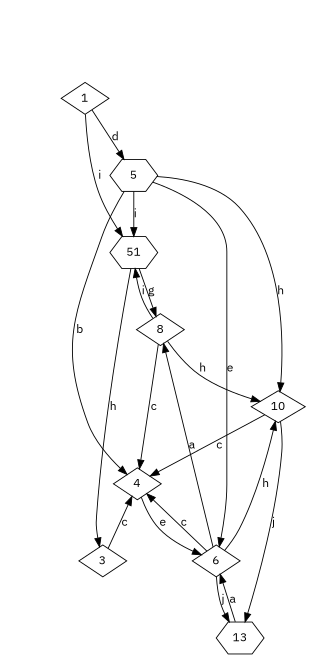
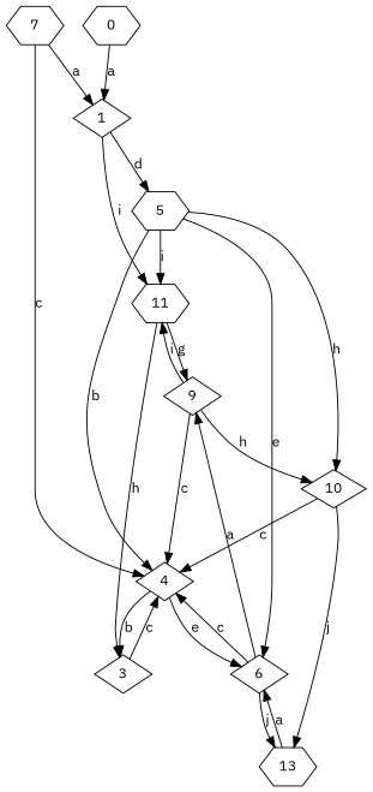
  strict digraph {
    fontname="IBM Plex Sans"
    node [fontname="IBM Plex Sans" shape=diamond]
    edge [fontname="IBM Plex Sans"]
+   0 [shape=hexagon]
    1
    5 [shape=hexagon]
-   11 [shape=hexagon label=51]
-   8
+   11 [shape=hexagon]
+   8 [label=9]
    4
    10
    6
    3
    13 [shape=hexagon]
+   7 [shape=hexagon]
+   0 -> 1 [label=a]
    1 -> 5 [label=d]
    1 -> 11 [label=i]
    5 -> 11 [label=i]
    5 -> 4 [label=b]
    5 -> 10 [label=h]
    5 -> 6 [label=e]
    11 -> 8 [label=g]
    11 -> 3 [label=h]
    8 -> 11 [label=i]
    8 -> 4 [label=c]
    8 -> 10 [label=h]
    4 -> 6 [label=e]
+   4 -> 3 [label=b]
    10 -> 4 [label=c]
    10 -> 13 [label=j]
    6 -> 8 [label=a]
    6 -> 4 [label=c]
-   6 -> 10 [label=h]
    6 -> 13 [label=j]
    3 -> 4 [label=c]
    13 -> 6 [label=a]
+   7 -> 1 [label=a]
+   7 -> 4 [label=c]
  }
